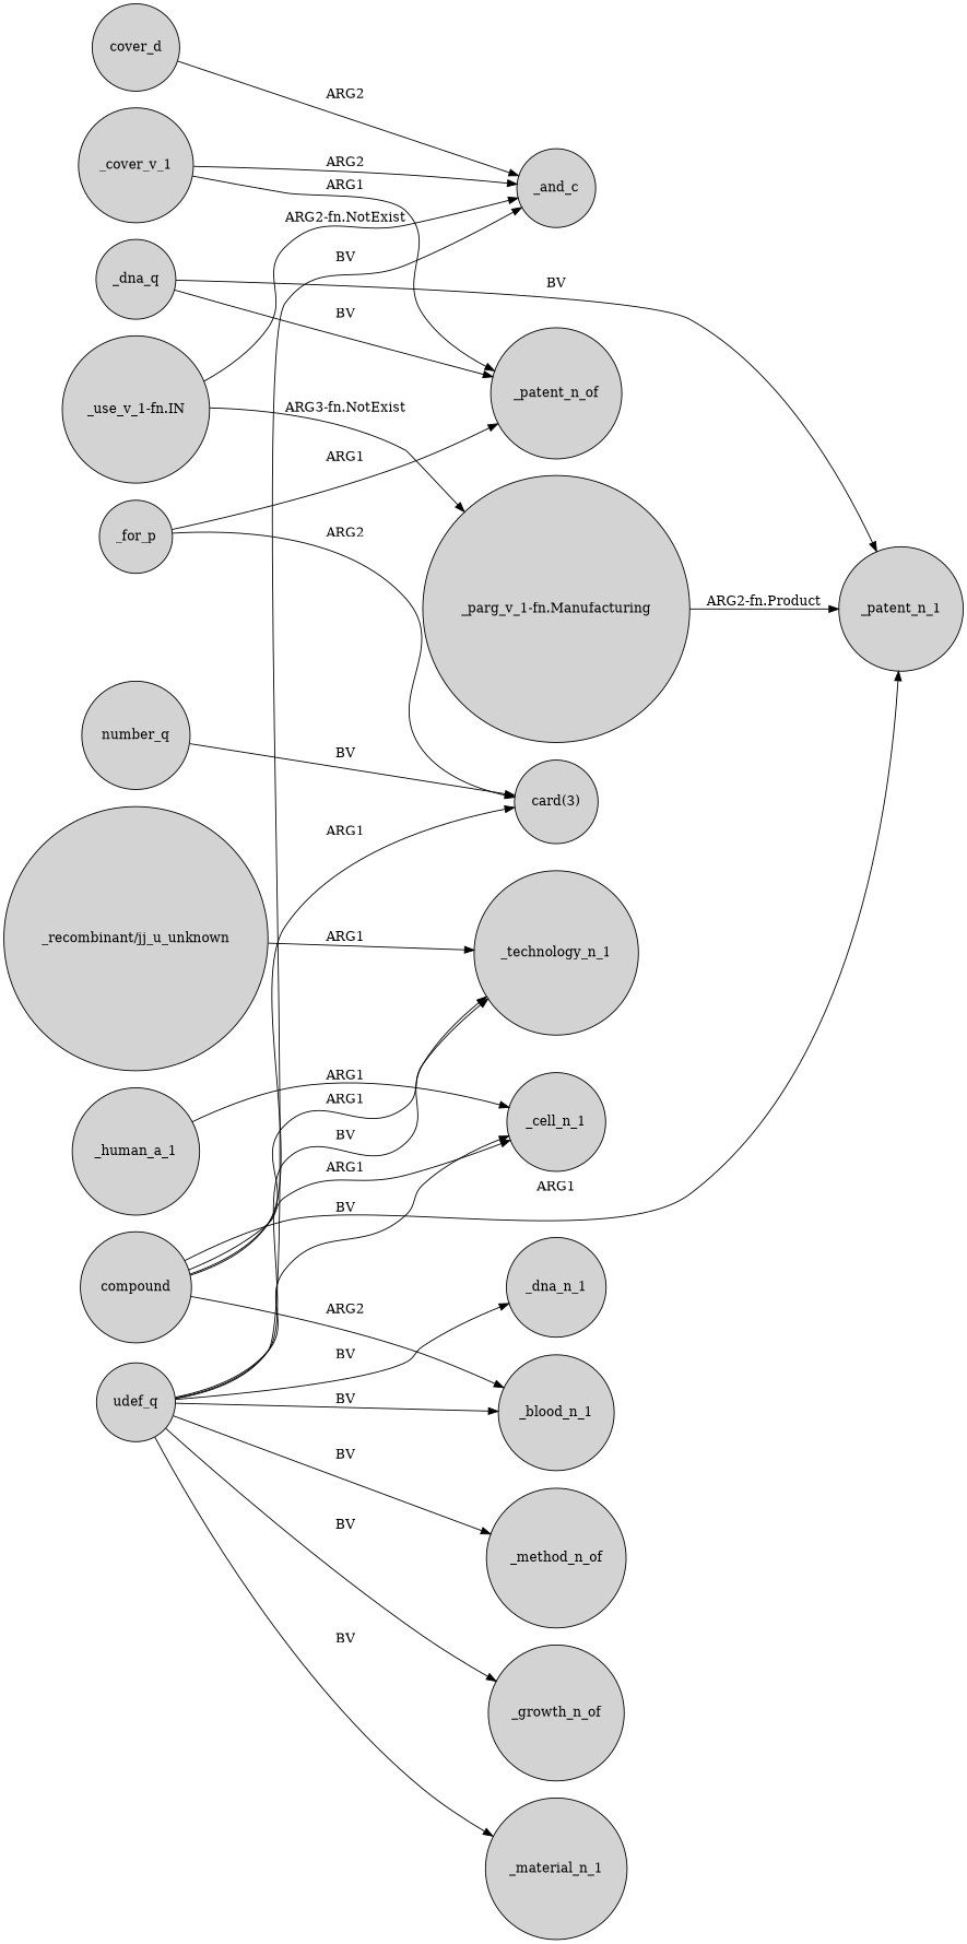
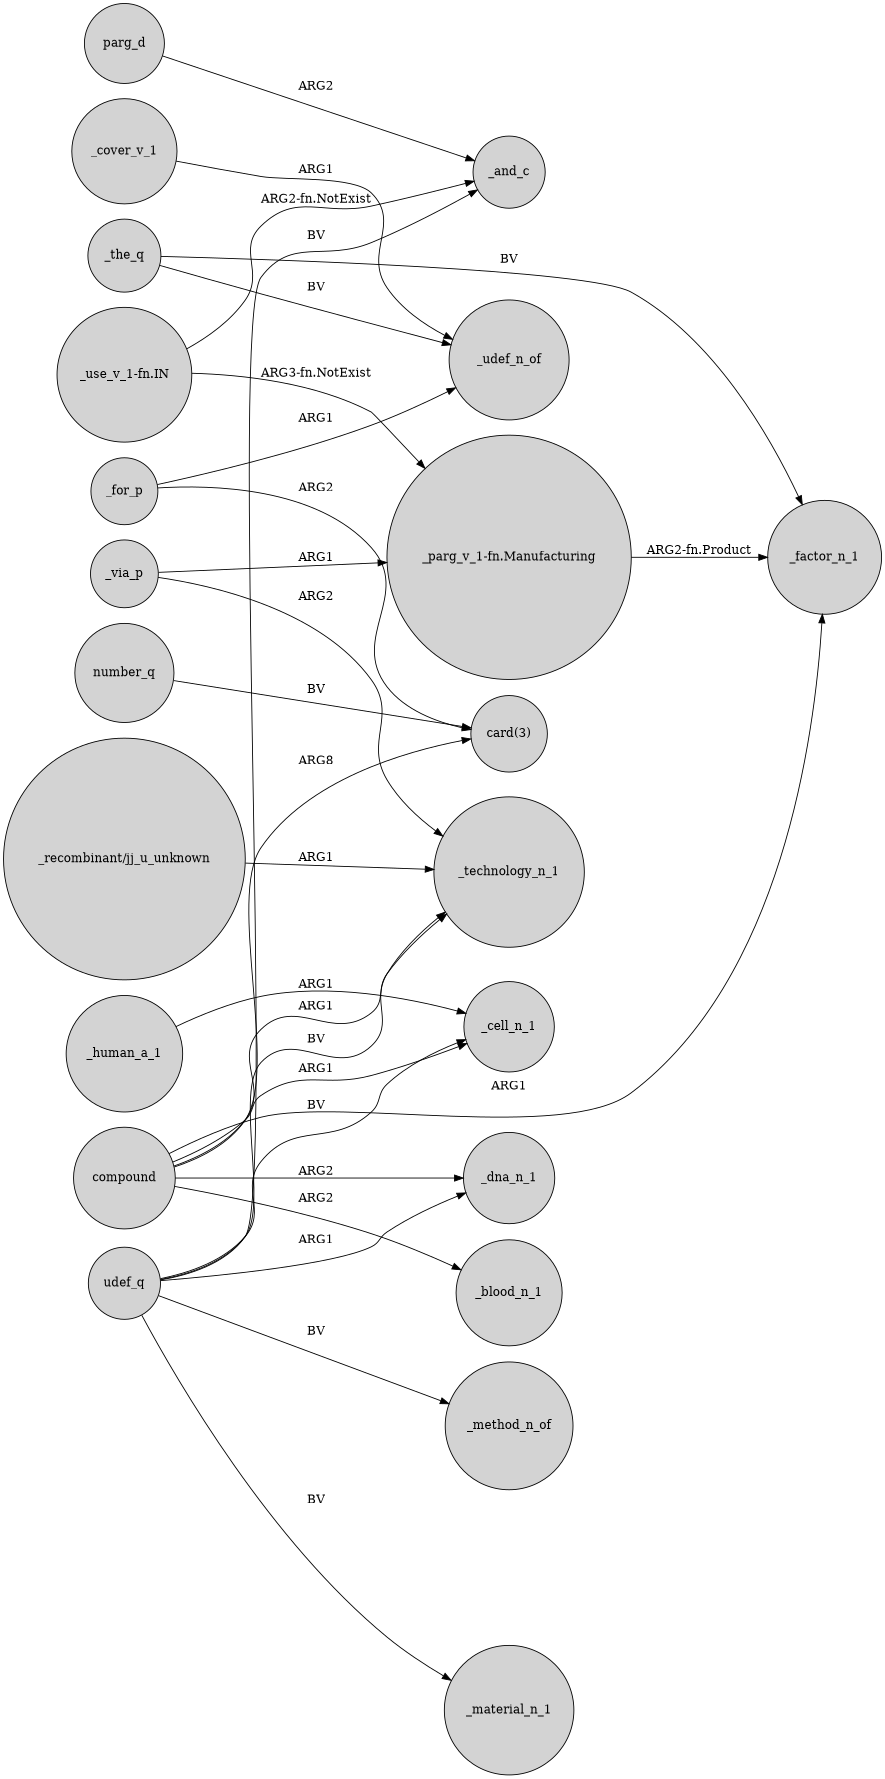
  digraph {
    rankdir=LR
    node [shape=circle style=filled]
    n1 [label="_parg_v_1-fn.Manufacturing"]
-   _factor_n_1 [label=_patent_n_1]
+   _factor_n_1
    _cover_v_1
-   _patent_n_of
+   _patent_n_of [label=_udef_n_of]
    _and_c
    _human_a_1
    _cell_n_1
    udef_q
    _method_n_of
    _technology_n_1
    _dna_n_1
-   _growth_n_of
    _blood_n_1
    _material_n_1
    compound
    "card(3)"
+   _via_p
    _for_p
    "_use_v_1-fn.IN"
-   _the_q [label=_dna_q]
-   parg_d [label=cover_d]
+   _the_q
+   parg_d
    "_recombinant/jj_u_unknown"
    number_q
    n1 -> _factor_n_1 [label="ARG2-fn.Product"]
    _cover_v_1 -> _patent_n_of [label=ARG1]
-   _cover_v_1 -> _and_c [label=ARG2]
    _human_a_1 -> _cell_n_1 [label=ARG1]
    udef_q -> _and_c [label=BV]
    udef_q -> _cell_n_1 [label=BV]
    udef_q -> _method_n_of [label=BV]
    udef_q -> _technology_n_1 [label=BV]
-   udef_q -> _dna_n_1 [label=BV]
-   udef_q -> _growth_n_of [label=BV]
-   udef_q -> _blood_n_1 [label=BV]
+   udef_q -> _dna_n_1 [label=ARG1]
    udef_q -> _material_n_1 [label=BV]
    compound -> _factor_n_1 [label=ARG1]
    compound -> _cell_n_1 [label=ARG1]
    compound -> _technology_n_1 [label=ARG1]
+   compound -> _dna_n_1 [label=ARG2]
    compound -> _blood_n_1 [label=ARG2]
-   compound -> "card(3)" [label=ARG1]
+   compound -> "card(3)" [label=ARG8]
+   _via_p -> n1 [label=ARG1]
+   _via_p -> _technology_n_1 [label=ARG2]
    _for_p -> _patent_n_of [label=ARG1]
    _for_p -> "card(3)" [label=ARG2]
    "_use_v_1-fn.IN" -> n1 [label="ARG3-fn.NotExist"]
    "_use_v_1-fn.IN" -> _and_c [label="ARG2-fn.NotExist"]
    _the_q -> _factor_n_1 [label=BV]
    _the_q -> _patent_n_of [label=BV]
    parg_d -> _and_c [label=ARG2]
    "_recombinant/jj_u_unknown" -> _technology_n_1 [label=ARG1]
    number_q -> "card(3)" [label=BV]
  }
